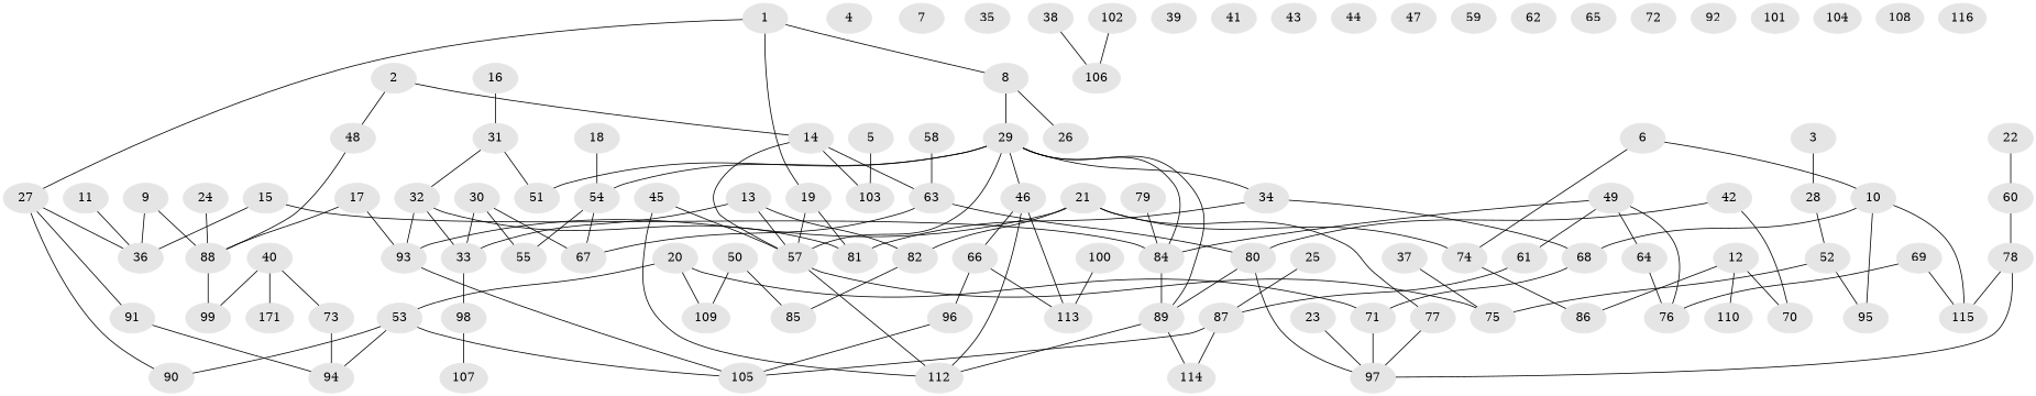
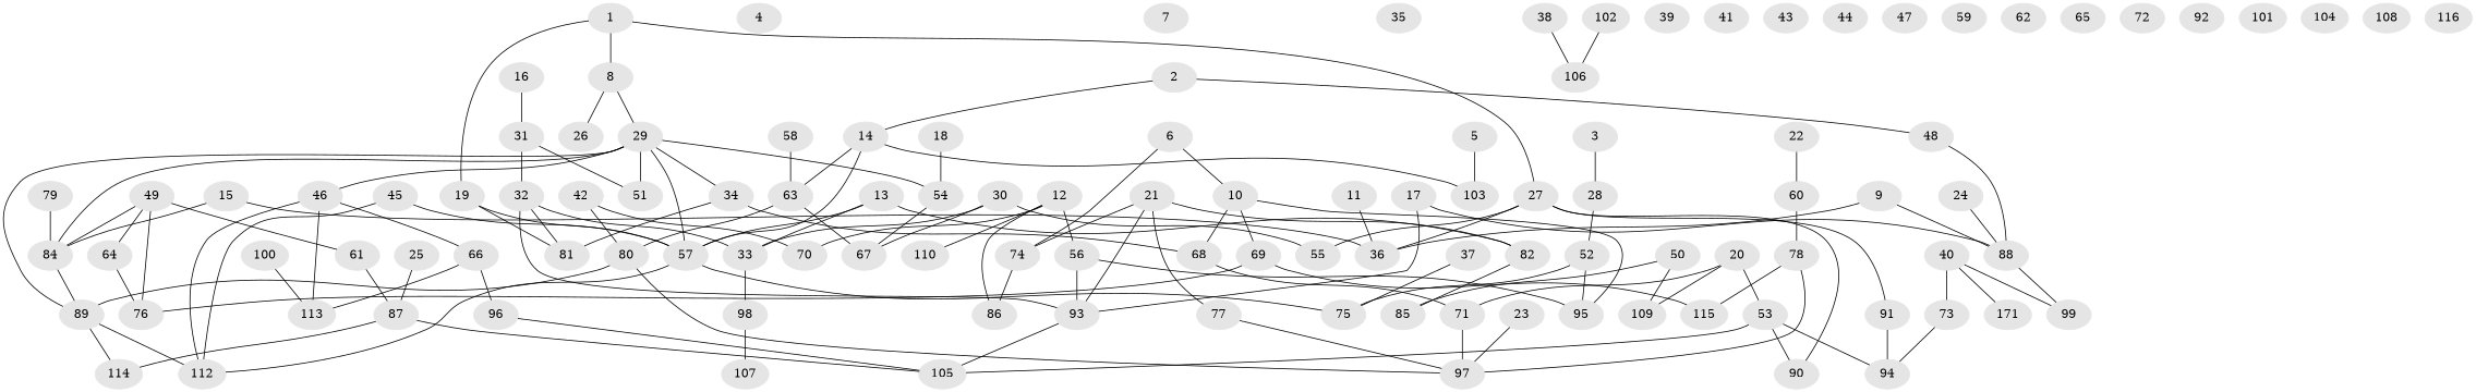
  graph {
    node [color=gray90 style=filled]
    1
    8
    19
    27
    26
    29
    57
    81
    36
    90
    91
    2
    14
    48
    103
    63
    88
    3
    28
    52
    4
    5
    6
    10
    74
    68
    69
    95
    86
    7
    89
    84
    54
    34
    46
    51
    9
    99
    71
    76
    115
    11
    12
+   56
    70
    110
    93
    112
    114
    13
    33
    82
    98
    75
    85
    67
    80
    15
    16
    31
    32
    17
    105
    18
    55
    20
    53
    109
    94
    97
    21
    77
    22
    60
    78
    23
    24
    25
    87
    66
    113
    30
    107
    35
    37
    38
    106
    39
    40
    73
    n91 [label=171]
    41
    42
    43
    44
    45
    96
    47
    49
    61
    64
    50
    58
    59
    62
    65
    72
    79
    92
    100
    101
    102
    104
    108
    116
    1 -- 8
    1 -- 19
    1 -- 27
    8 -- 26
    8 -- 29
    19 -- 57
    19 -- 81
    27 -- 36
    27 -- 90
    27 -- 91
    29 -- 57
    29 -- 89
    29 -- 84
    29 -- 54
    29 -- 34
    29 -- 46
    29 -- 51
    57 -- 112
    57 -- 75
    91 -- 94
    2 -- 14
    2 -- 48
    14 -- 57
    14 -- 103
    14 -- 63
    48 -- 88
    63 -- 67
    63 -- 80
    88 -- 99
    3 -- 28
    28 -- 52
    52 -- 95
    52 -- 75
    5 -- 103
    6 -- 10
    6 -- 74
    10 -- 68
-   10 -- 115
+   10 -- 69
    10 -- 95
    74 -- 86
    68 -- 71
    69 -- 76
    69 -- 115
    89 -- 112
    89 -- 114
    84 -- 89
    54 -- 67
-   54 -- 55
+   27 -- 55
    34 -- 81
    34 -- 68
    46 -- 112
    46 -- 66
    46 -- 113
    9 -- 36
    9 -- 88
    71 -- 97
    11 -- 36
    12 -- 86
+   12 -- 56
    12 -- 70
    12 -- 110
+   56 -- 95
+   56 -- 93
    93 -- 105
    13 -- 57
    13 -- 33
    13 -- 82
    33 -- 98
    82 -- 85
    98 -- 107
    80 -- 89
    80 -- 97
    15 -- 36
    15 -- 84
    16 -- 31
    31 -- 51
    31 -- 32
    32 -- 81
    32 -- 93
    32 -- 33
    17 -- 88
    17 -- 93
    18 -- 54
    20 -- 71
    20 -- 53
    20 -- 109
    53 -- 90
    53 -- 105
    53 -- 94
    21 -- 74
    21 -- 93
    21 -- 82
    21 -- 77
    77 -- 97
    22 -- 60
    60 -- 78
    78 -- 115
    78 -- 97
    23 -- 97
    24 -- 88
    25 -- 87
    87 -- 114
    87 -- 105
    66 -- 113
    66 -- 96
    30 -- 33
    30 -- 67
    30 -- 55
    37 -- 75
    38 -- 106
    40 -- 99
    40 -- 73
    40 -- n91
    73 -- 94
    42 -- 70
    42 -- 80
    45 -- 57
    45 -- 112
    96 -- 105
    49 -- 84
    49 -- 76
    49 -- 61
    49 -- 64
    61 -- 87
    64 -- 76
    50 -- 85
    50 -- 109
    58 -- 63
    79 -- 84
    100 -- 113
    102 -- 106
  }
